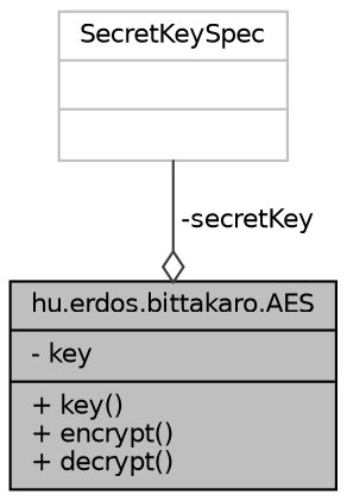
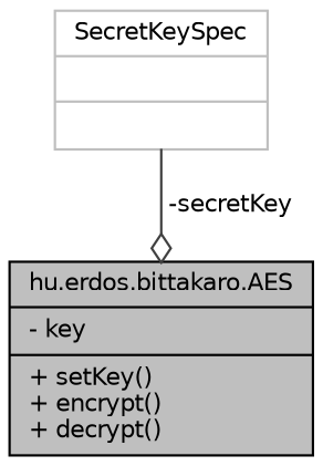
  digraph {
    node [fontname=Helvetica fontsize=10 shape=record style=filled]
-   n1 [color=black fillcolor=grey75 fontcolor=black height=0.2 label="{hu.erdos.bittakaro.AES\n|- key\l|+ key()\l+ encrypt()\l+ decrypt()\l}" width=0.4]
+   n1 [color=black fillcolor=grey75 fontcolor=black height=0.2 label="{hu.erdos.bittakaro.AES\n|- key\l|+ setKey()\l+ encrypt()\l+ decrypt()\l}" width=0.4]
    n2 [color=grey75 fillcolor=white height=0.2 label="{SecretKeySpec\n||}" width=0.4]
    n2 -> n1 [arrowhead=odiamond color=grey25 fontname=Helvetica fontsize=10 label=" -secretKey" labelfontname=Helvetica labelfontsize=10 style=solid]
  }
